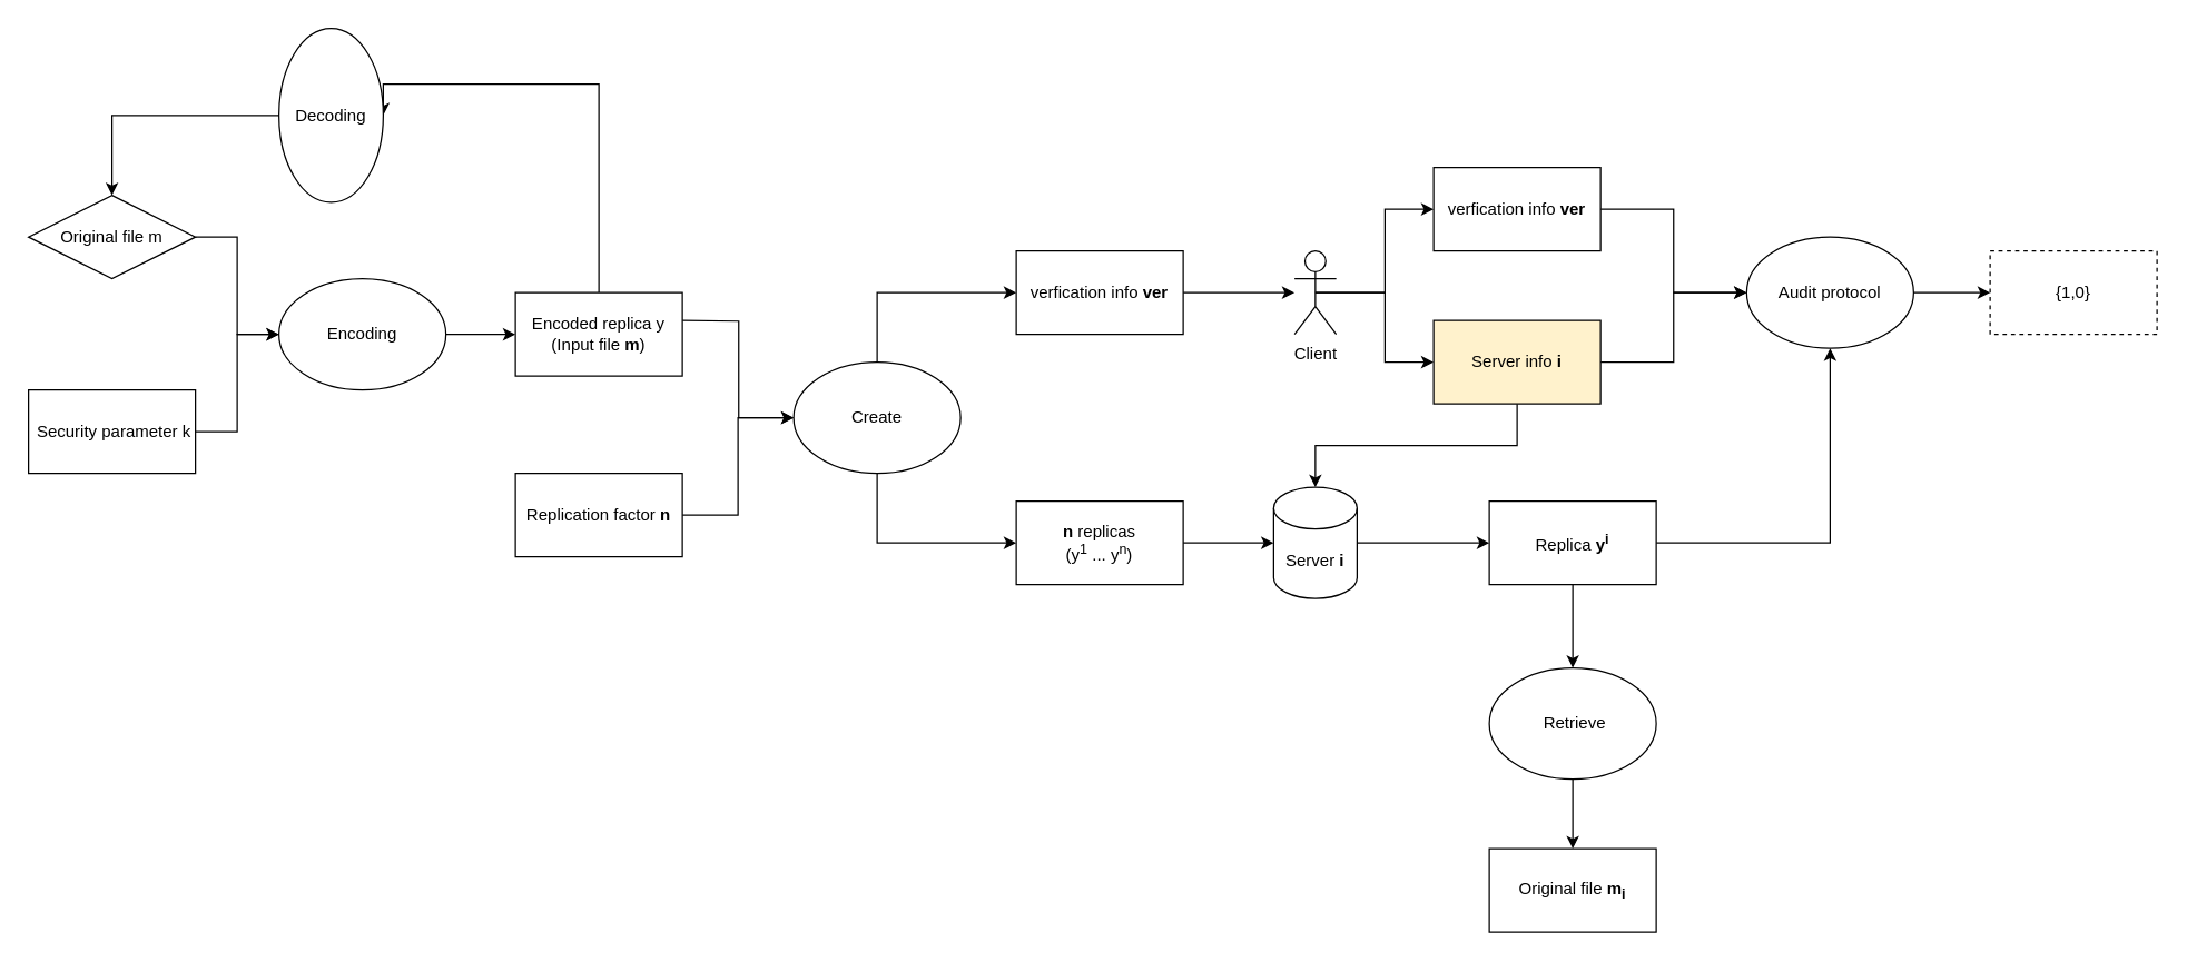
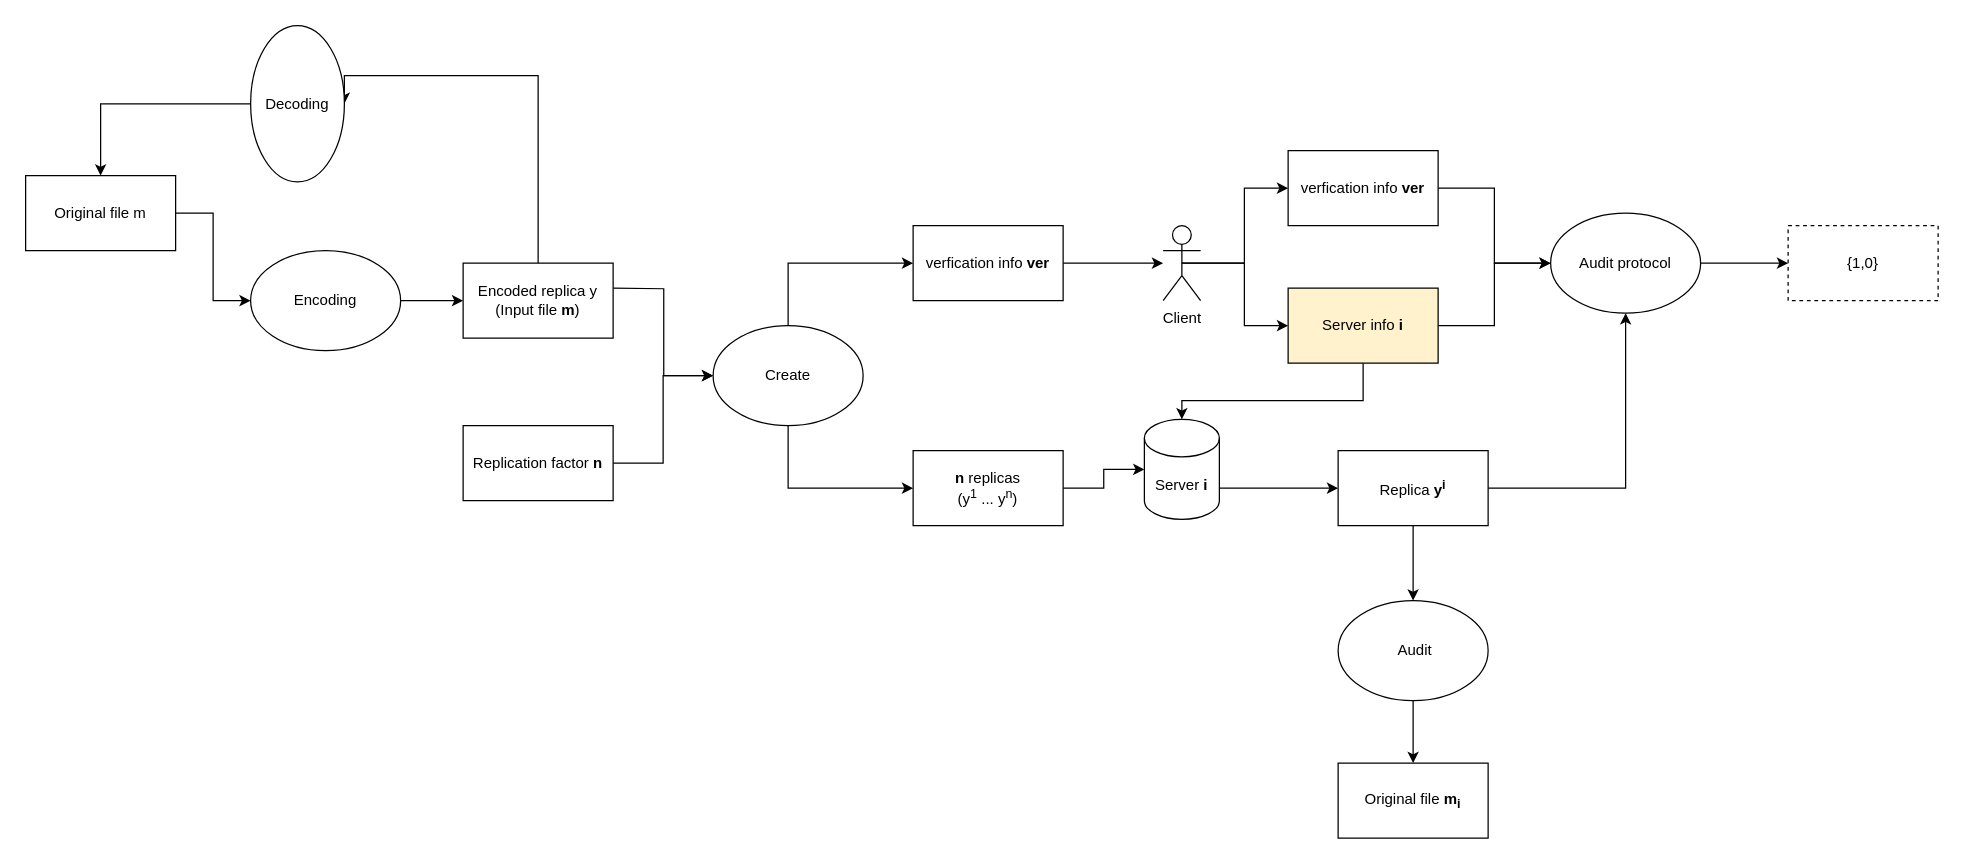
  <mxCell id="0" />
  <mxCell id="1" parent="0" />
  <mxCell id="2" style="edgeStyle=orthogonalEdgeStyle;rounded=0;orthogonalLoop=1;jettySize=auto;html=1;exitX=1;exitY=0.5;exitDx=0;exitDy=0;entryX=0;entryY=0.5;entryDx=0;entryDy=0;" edge="1" parent="1" source="3" target="30"><mxGeometry relative="1" as="geometry" /></mxCell>
- <mxCell id="3" value="Audit protocol" style="ellipse;whiteSpace=wrap;html=1;" vertex="1" parent="1"><mxGeometry x="1255" y="170" width="120" height="80" as="geometry" /></mxCell>
+ <mxCell id="3" value="Audit protocol" style="ellipse;whiteSpace=wrap;html=1;" vertex="1" parent="1"><mxGeometry x="1240" y="170" width="120" height="80" as="geometry" /></mxCell>
  <mxCell id="4" value="" style="edgeStyle=orthogonalEdgeStyle;rounded=0;orthogonalLoop=1;jettySize=auto;html=1;" edge="1" parent="1" source="5" target="21"><mxGeometry relative="1" as="geometry" /></mxCell>
- <mxCell id="5" value="&amp;nbsp;Retrieve" style="ellipse;whiteSpace=wrap;html=1;" vertex="1" parent="1"><mxGeometry x="1070" y="480" width="120" height="80" as="geometry" /></mxCell>
+ <mxCell id="5" value="&amp;nbsp;Audit" style="ellipse;whiteSpace=wrap;html=1;" vertex="1" parent="1"><mxGeometry x="1070" y="480" width="120" height="80" as="geometry" /></mxCell>
  <mxCell id="6" style="edgeStyle=orthogonalEdgeStyle;rounded=0;orthogonalLoop=1;jettySize=auto;html=1;exitX=0.5;exitY=1;exitDx=0;exitDy=0;entryX=0;entryY=0.5;entryDx=0;entryDy=0;" edge="1" parent="1" source="8" target="18"><mxGeometry relative="1" as="geometry" /></mxCell>
  <mxCell id="7" style="edgeStyle=orthogonalEdgeStyle;rounded=0;orthogonalLoop=1;jettySize=auto;html=1;exitX=0.5;exitY=0;exitDx=0;exitDy=0;entryX=0;entryY=0.5;entryDx=0;entryDy=0;" edge="1" parent="1" source="8" target="16"><mxGeometry relative="1" as="geometry" /></mxCell>
  <mxCell id="8" value="Create" style="ellipse;whiteSpace=wrap;html=1;" vertex="1" parent="1"><mxGeometry x="570" y="260" width="120" height="80" as="geometry" /></mxCell>
  <mxCell id="9" style="edgeStyle=orthogonalEdgeStyle;rounded=0;orthogonalLoop=1;jettySize=auto;html=1;exitX=1;exitY=0.5;exitDx=0;exitDy=0;entryX=0;entryY=0.5;entryDx=0;entryDy=0;" edge="1" parent="1" target="8"><mxGeometry relative="1" as="geometry"><mxPoint x="490" y="230" as="sourcePoint" /></mxGeometry></mxCell>
  <mxCell id="10" style="edgeStyle=orthogonalEdgeStyle;rounded=0;orthogonalLoop=1;jettySize=auto;html=1;exitX=0.5;exitY=0.5;exitDx=0;exitDy=0;exitPerimeter=0;entryX=0;entryY=0.5;entryDx=0;entryDy=0;" edge="1" parent="1" source="12" target="23"><mxGeometry relative="1" as="geometry" /></mxCell>
  <mxCell id="11" style="edgeStyle=orthogonalEdgeStyle;rounded=0;orthogonalLoop=1;jettySize=auto;html=1;exitX=0.5;exitY=0.5;exitDx=0;exitDy=0;exitPerimeter=0;entryX=0;entryY=0.5;entryDx=0;entryDy=0;" edge="1" parent="1" source="12" target="26"><mxGeometry relative="1" as="geometry" /></mxCell>
  <mxCell id="12" value="Client" style="shape=umlActor;verticalLabelPosition=bottom;verticalAlign=top;html=1;outlineConnect=0;" vertex="1" parent="1"><mxGeometry x="930" y="180" width="30" height="60" as="geometry" /></mxCell>
  <mxCell id="13" style="edgeStyle=orthogonalEdgeStyle;rounded=0;orthogonalLoop=1;jettySize=auto;html=1;exitX=1;exitY=0.5;exitDx=0;exitDy=0;" edge="1" parent="1" source="14"><mxGeometry relative="1" as="geometry"><mxPoint x="570" y="300" as="targetPoint" /><Array as="points"><mxPoint x="530" y="370" /><mxPoint x="530" y="300" /></Array></mxGeometry></mxCell>
  <mxCell id="14" value="Replication factor &lt;b&gt;n&lt;/b&gt;" style="rounded=0;whiteSpace=wrap;html=1;" vertex="1" parent="1"><mxGeometry x="370" y="340" width="120" height="60" as="geometry" /></mxCell>
  <mxCell id="15" style="edgeStyle=orthogonalEdgeStyle;rounded=0;orthogonalLoop=1;jettySize=auto;html=1;" edge="1" parent="1" source="16" target="12"><mxGeometry relative="1" as="geometry" /></mxCell>
  <mxCell id="16" value="verfication info &lt;b&gt;ver&lt;/b&gt;" style="rounded=0;whiteSpace=wrap;html=1;" vertex="1" parent="1"><mxGeometry x="730" y="180" width="120" height="60" as="geometry" /></mxCell>
  <mxCell id="17" style="edgeStyle=orthogonalEdgeStyle;rounded=0;orthogonalLoop=1;jettySize=auto;html=1;exitX=1;exitY=0.5;exitDx=0;exitDy=0;entryX=0;entryY=0.5;entryDx=0;entryDy=0;entryPerimeter=0;" edge="1" parent="1" source="18" target="20"><mxGeometry relative="1" as="geometry" /></mxCell>
  <mxCell id="18" value="&lt;b&gt;n&lt;/b&gt; replicas&lt;br&gt;(y&lt;sup&gt;1&lt;/sup&gt; ... y&lt;sup&gt;n&lt;/sup&gt;)" style="rounded=0;whiteSpace=wrap;html=1;" vertex="1" parent="1"><mxGeometry x="730" y="360" width="120" height="60" as="geometry" /></mxCell>
  <mxCell id="19" style="edgeStyle=orthogonalEdgeStyle;rounded=0;orthogonalLoop=1;jettySize=auto;html=1;exitX=1;exitY=0;exitDx=0;exitDy=52.5;exitPerimeter=0;entryX=0;entryY=0.5;entryDx=0;entryDy=0;" edge="1" parent="1" source="20" target="29"><mxGeometry relative="1" as="geometry"><Array as="points"><mxPoint x="975" y="390" /></Array></mxGeometry></mxCell>
- <mxCell id="20" value="Server &lt;b&gt;i&lt;/b&gt;" style="shape=cylinder3;whiteSpace=wrap;html=1;boundedLbl=1;backgroundOutline=1;size=15;" vertex="1" parent="1"><mxGeometry x="915" y="350" width="60" height="80" as="geometry" /></mxCell>
+ <mxCell id="20" value="Server &lt;b&gt;i&lt;/b&gt;" style="shape=cylinder3;whiteSpace=wrap;html=1;boundedLbl=1;backgroundOutline=1;size=15;" vertex="1" parent="1"><mxGeometry x="915" y="335" width="60" height="80" as="geometry" /></mxCell>
  <mxCell id="21" value="Original file &lt;b&gt;m&lt;sub&gt;i&lt;/sub&gt;&lt;/b&gt;" style="rounded=0;whiteSpace=wrap;html=1;" vertex="1" parent="1"><mxGeometry x="1070" y="610" width="120" height="60" as="geometry" /></mxCell>
  <mxCell id="22" style="edgeStyle=orthogonalEdgeStyle;rounded=0;orthogonalLoop=1;jettySize=auto;html=1;entryX=0;entryY=0.5;entryDx=0;entryDy=0;" edge="1" parent="1" source="23" target="3"><mxGeometry relative="1" as="geometry" /></mxCell>
  <mxCell id="23" value="verfication info &lt;b&gt;ver&lt;/b&gt;" style="rounded=0;whiteSpace=wrap;html=1;" vertex="1" parent="1"><mxGeometry x="1030" y="120" width="120" height="60" as="geometry" /></mxCell>
  <mxCell id="24" style="edgeStyle=orthogonalEdgeStyle;rounded=0;orthogonalLoop=1;jettySize=auto;html=1;exitX=0.5;exitY=1;exitDx=0;exitDy=0;entryX=0.5;entryY=0;entryDx=0;entryDy=0;entryPerimeter=0;" edge="1" parent="1" source="26" target="20"><mxGeometry relative="1" as="geometry"><Array as="points"><mxPoint x="1090" y="320" /><mxPoint x="945" y="320" /></Array></mxGeometry></mxCell>
  <mxCell id="25" style="edgeStyle=orthogonalEdgeStyle;rounded=0;orthogonalLoop=1;jettySize=auto;html=1;entryX=0;entryY=0.5;entryDx=0;entryDy=0;" edge="1" parent="1" source="26" target="3"><mxGeometry relative="1" as="geometry" /></mxCell>
  <mxCell id="26" value="Server info &lt;b&gt;i&lt;/b&gt;" style="rounded=0;whiteSpace=wrap;html=1;fillColor=#fff2cc;" vertex="1" parent="1"><mxGeometry x="1030" y="230" width="120" height="60" as="geometry" /></mxCell>
  <mxCell id="27" style="edgeStyle=orthogonalEdgeStyle;rounded=0;orthogonalLoop=1;jettySize=auto;html=1;entryX=0.5;entryY=1;entryDx=0;entryDy=0;" edge="1" parent="1" source="29" target="3"><mxGeometry relative="1" as="geometry" /></mxCell>
  <mxCell id="28" style="edgeStyle=orthogonalEdgeStyle;rounded=0;orthogonalLoop=1;jettySize=auto;html=1;exitX=0.5;exitY=1;exitDx=0;exitDy=0;entryX=0.5;entryY=0;entryDx=0;entryDy=0;" edge="1" parent="1" source="29" target="5"><mxGeometry relative="1" as="geometry" /></mxCell>
  <mxCell id="29" value="Replica &lt;b&gt;y&lt;sup&gt;i&lt;/sup&gt;&lt;/b&gt;" style="rounded=0;whiteSpace=wrap;html=1;" vertex="1" parent="1"><mxGeometry x="1070" y="360" width="120" height="60" as="geometry" /></mxCell>
  <mxCell id="30" value="{1,0}" style="rounded=0;whiteSpace=wrap;html=1;dashed=1;" vertex="1" parent="1"><mxGeometry x="1430" y="180" width="120" height="60" as="geometry" /></mxCell>
  <mxCell id="31" style="edgeStyle=orthogonalEdgeStyle;rounded=0;orthogonalLoop=1;jettySize=auto;html=1;entryX=0;entryY=0.5;entryDx=0;entryDy=0;" edge="1" parent="1" source="32" target="36"><mxGeometry relative="1" as="geometry" /></mxCell>
- <mxCell id="32" value="Original file m" style="rhombus;whiteSpace=wrap;html=1;" vertex="1" parent="1"><mxGeometry x="20" y="140" width="120" height="60" as="geometry" /></mxCell>
- <mxCell id="33" style="edgeStyle=orthogonalEdgeStyle;rounded=0;orthogonalLoop=1;jettySize=auto;html=1;" edge="1" parent="1" source="34" target="36"><mxGeometry relative="1" as="geometry" /></mxCell>
- <mxCell id="34" value="&amp;nbsp;Security parameter k" style="rounded=0;whiteSpace=wrap;html=1;" vertex="1" parent="1"><mxGeometry x="20" y="280" width="120" height="60" as="geometry" /></mxCell>
+ <mxCell id="32" value="Original file m" style="rounded=0;whiteSpace=wrap;html=1;" vertex="1" parent="1"><mxGeometry x="20" y="140" width="120" height="60" as="geometry" /></mxCell>
  <mxCell id="35" style="edgeStyle=orthogonalEdgeStyle;rounded=0;orthogonalLoop=1;jettySize=auto;html=1;exitX=1;exitY=0.5;exitDx=0;exitDy=0;entryX=0;entryY=0.5;entryDx=0;entryDy=0;" edge="1" parent="1" source="36" target="38"><mxGeometry relative="1" as="geometry"><mxPoint x="370" y="240" as="targetPoint" /></mxGeometry></mxCell>
  <mxCell id="36" value="Encoding" style="ellipse;whiteSpace=wrap;html=1;" vertex="1" parent="1"><mxGeometry x="200" y="200" width="120" height="80" as="geometry" /></mxCell>
  <mxCell id="37" style="edgeStyle=orthogonalEdgeStyle;rounded=0;orthogonalLoop=1;jettySize=auto;html=1;entryX=1;entryY=0.5;entryDx=0;entryDy=0;exitX=0.5;exitY=0;exitDx=0;exitDy=0;" edge="1" parent="1" source="38" target="40"><mxGeometry relative="1" as="geometry"><Array as="points"><mxPoint x="430" y="60" /></Array><mxPoint x="430" y="210" as="sourcePoint" /></mxGeometry></mxCell>
  <mxCell id="38" value="Encoded replica y&lt;br&gt;(Input file&amp;nbsp;&lt;b&gt;m&lt;/b&gt;)" style="rounded=0;whiteSpace=wrap;html=1;" vertex="1" parent="1"><mxGeometry x="370" y="210" width="120" height="60" as="geometry" /></mxCell>
  <mxCell id="39" style="edgeStyle=orthogonalEdgeStyle;rounded=0;orthogonalLoop=1;jettySize=auto;html=1;exitX=0;exitY=0.5;exitDx=0;exitDy=0;entryX=0.5;entryY=0;entryDx=0;entryDy=0;" edge="1" parent="1" source="40" target="32"><mxGeometry relative="1" as="geometry" /></mxCell>
  <mxCell id="40" value="Decoding" style="ellipse;whiteSpace=wrap;html=1;" vertex="1" parent="1"><mxGeometry x="200" y="20" width="75" height="125" as="geometry" /></mxCell>
